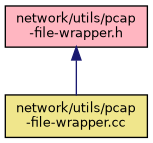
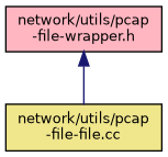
  digraph {
    node [color=black fontname=Helvetica fontsize=10 shape=record style=filled]
    n1 [fillcolor=lightpink fontcolor=black height=0.2 label="network/utils/pcap\l-file-wrapper.h" width=0.4]
-   n2 [fillcolor=khaki height=0.2 label="network/utils/pcap\l-file-wrapper.cc" width=0.4]
+   n2 [fillcolor=khaki height=0.2 label="network/utils/pcap\l-file-file.cc" width=0.4]
    n1 -> n2 [color=midnightblue dir=back fontname=Helvetica fontsize=10 labelfontname=Helvetica labelfontsize=10 style=solid]
  }
